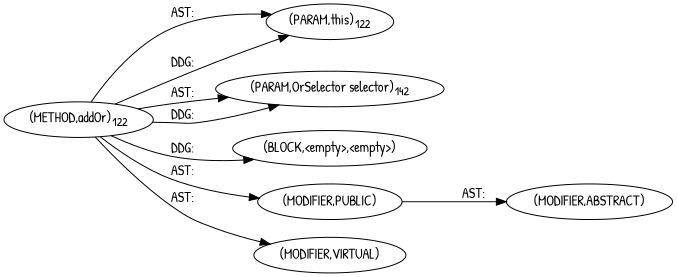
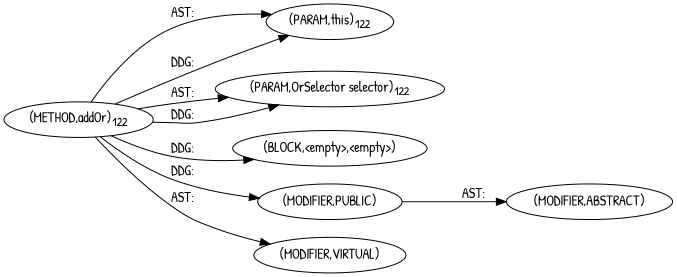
  digraph {
    fontname="Patrick Hand"
    rankdir=LR
    node [fontname="Patrick Hand"]
    edge [fontname="Patrick Hand"]
    n1 [label=<(METHOD,addOr)<SUB>122</SUB>>]
    n2 [label=<(PARAM,this)<SUB>122</SUB>>]
-   n3 [label=<(PARAM,OrSelector selector)<SUB>142</SUB>>]
+   n3 [label=<(PARAM,OrSelector selector)<SUB>122</SUB>>]
    n4 [label=<(BLOCK,&lt;empty&gt;,&lt;empty&gt;)>]
    n5 [label=<(MODIFIER,PUBLIC)>]
    n6 [label=<(MODIFIER,VIRTUAL)>]
    n7 [label=<(MODIFIER,ABSTRACT)>]
    n1 -> n2 [label="AST: "]
    n1 -> n2 [label="DDG: "]
    n1 -> n3 [label="AST: "]
    n1 -> n3 [label="DDG: "]
    n1 -> n4 [label="DDG: "]
-   n1 -> n5 [label="AST: "]
+   n1 -> n5 [label="DDG: "]
    n1 -> n6 [label="AST: "]
    n5 -> n7 [label="AST: "]
  }
